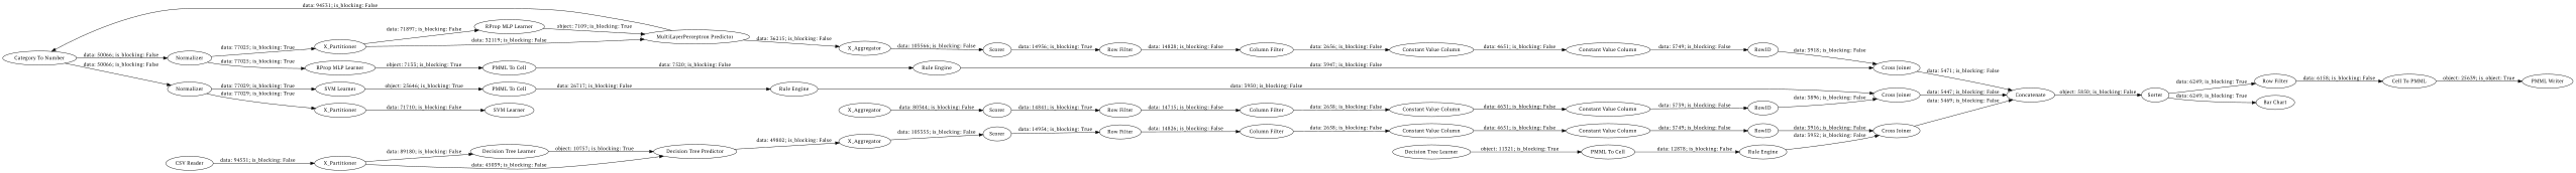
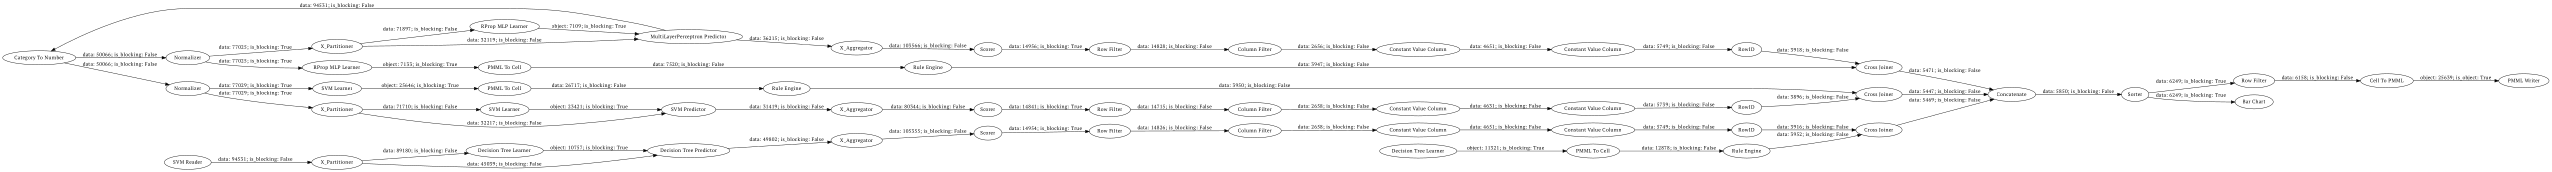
  digraph {
    fontname="PT Serif"
    rankdir=LR
    node [fontname="PT Serif"]
    edge [fontname="PT Serif"]
    n1 [label="Column Filter"]
    n2 [label="Constant Value Column"]
    n3 [label="Constant Value Column"]
    n4 [label="Row Filter"]
    n5 [label="Column Filter"]
    n6 [label="Constant Value Column"]
    n7 [label="Cross Joiner"]
    n8 [label=Concatenate]
    n9 [label=Sorter]
    n10 [label=X_Partitioner]
    n11 [label="Decision Tree Learner"]
    n12 [label="Decision Tree Predictor"]
    n13 [label=X_Aggregator]
    n14 [label=RowID]
    n15 [label="Constant Value Column"]
    n16 [label=RowID]
    n17 [label="Constant Value Column"]
    n18 [label=RowID]
    n19 [label="Cross Joiner"]
    n20 [label="SVM Learner"]
    n21 [label="PMML To Cell"]
    n22 [label="Rule Engine"]
    n23 [label=X_Partitioner]
    n24 [label="RProp MLP Learner"]
    n25 [label="MultiLayerPerceptron Predictor"]
    n26 [label=X_Aggregator]
    n27 [label="Category To Number"]
    n28 [label="Decision Tree Learner"]
    n29 [label="PMML To Cell"]
    n30 [label="Rule Engine"]
    n31 [label="Cross Joiner"]
    n32 [label="Row Filter"]
    n33 [label="Bar Chart"]
    n34 [label=Normalizer]
    n35 [label="RProp MLP Learner"]
    n36 [label="PMML To Cell"]
    n37 [label=Scorer]
    n38 [label="Row Filter"]
    n39 [label=Scorer]
    n40 [label=Normalizer]
    n41 [label=X_Partitioner]
    n42 [label="SVM Learner"]
+   n43 [label="SVM Predictor"]
    n44 [label=X_Aggregator]
    n45 [label="Cell To PMML"]
    n46 [label="PMML Writer"]
    n47 [label="Rule Engine"]
    n48 [label=Scorer]
-   n49 [label="CSV Reader"]
+   n49 [label="SVM Reader"]
    n50 [label="Constant Value Column"]
    n51 [label="Row Filter"]
    n52 [label="Column Filter"]
    n1 -> n2 [label="data: 2656; is_blocking: False"]
    n2 -> n3 [label="data: 4651; is_blocking: False"]
    n3 -> n14 [label="data: 5749; is_blocking: False"]
    n4 -> n5 [label="data: 14826; is_blocking: False"]
    n5 -> n6 [label="data: 2658; is_blocking: False"]
    n6 -> n15 [label="data: 4651; is_blocking: False"]
    n7 -> n8 [label="data: 5471; is_blocking: False"]
-   n8 -> n9 [label="object: 5850; is_blocking: False"]
+   n8 -> n9 [label="data: 5850; is_blocking: False"]
    n9 -> n32 [label="data: 6249; is_blocking: True"]
    n9 -> n33 [label="data: 6249; is_blocking: True"]
    n10 -> n11 [label="data: 89180; is_blocking: False"]
    n10 -> n12 [label="data: 45039; is_blocking: False"]
    n11 -> n12 [label="object: 10757; is_blocking: True"]
    n12 -> n13 [label="data: 49802; is_blocking: False"]
    n13 -> n39 [label="data: 105355; is_blocking: False"]
    n14 -> n7 [label="data: 3918; is_blocking: False"]
    n15 -> n16 [label="data: 5749; is_blocking: False"]
    n16 -> n31 [label="data: 3916; is_blocking: False"]
    n17 -> n18 [label="data: 5739; is_blocking: False"]
    n18 -> n19 [label="data: 3896; is_blocking: False"]
    n19 -> n8 [label="data: 5447; is_blocking: False"]
    n20 -> n21 [label="object: 25646; is_blocking: True"]
    n21 -> n22 [label="data: 26717; is_blocking: False"]
    n22 -> n19 [label="data: 3950; is_blocking: False"]
    n23 -> n24 [label="data: 71897; is_blocking: False"]
    n23 -> n25 [label="data: 32119; is_blocking: False"]
    n24 -> n25 [label="object: 7109; is_blocking: True"]
    n25 -> n26 [label="data: 36215; is_blocking: False"]
    n25 -> n27 [label="data: 94531; is_blocking: False"]
    n26 -> n37 [label="data: 103566; is_blocking: False"]
    n27 -> n34 [label="data: 50066; is_blocking: False"]
    n27 -> n40 [label="data: 50066; is_blocking: False"]
    n28 -> n29 [label="object: 11321; is_blocking: True"]
    n29 -> n30 [label="data: 12878; is_blocking: False"]
    n30 -> n31 [label="data: 3952; is_blocking: False"]
    n31 -> n8 [label="data: 5469; is_blocking: False"]
    n32 -> n45 [label="data: 6158; is_blocking: False"]
    n34 -> n23 [label="data: 77025; is_blocking: True"]
    n34 -> n35 [label="data: 77025; is_blocking: True"]
    n35 -> n36 [label="object: 7133; is_blocking: True"]
    n36 -> n47 [label="data: 7520; is_blocking: False"]
    n37 -> n38 [label="data: 14956; is_blocking: True"]
    n38 -> n1 [label="data: 14828; is_blocking: False"]
    n39 -> n4 [label="data: 14954; is_blocking: True"]
    n40 -> n20 [label="data: 77029; is_blocking: True"]
    n40 -> n41 [label="data: 77029; is_blocking: True"]
    n41 -> n42 [label="data: 71710; is_blocking: False"]
+   n41 -> n43 [label="data: 32217; is_blocking: False"]
+   n42 -> n43 [label="object: 23421; is_blocking: True"]
+   n43 -> n44 [label="data: 31419; is_blocking: False"]
    n44 -> n48 [label="data: 80344; is_blocking: False"]
    n45 -> n46 [label="object: 25639; is_object: True"]
    n47 -> n7 [label="data: 3947; is_blocking: False"]
    n48 -> n51 [label="data: 14841; is_blocking: True"]
    n49 -> n10 [label="data: 94531; is_blocking: False"]
    n50 -> n17 [label="data: 4631; is_blocking: False"]
    n51 -> n52 [label="data: 14715; is_blocking: False"]
    n52 -> n50 [label="data: 2658; is_blocking: False"]
  }
